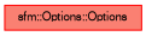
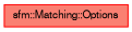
  digraph {
    rankdir=LR
-   n1 [color=red fillcolor=salmon fontname=FreeSans fontsize=10 height=0.2 label="sfm::Options::Options" shape=record style=filled width=0.4]
+   n1 [color=red fillcolor=salmon fontname=FreeSans fontsize=10 height=0.2 label="sfm::Matching::Options" shape=record style=filled width=0.4]
  }
